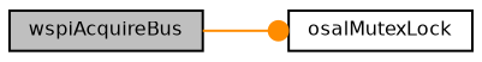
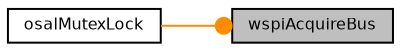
  digraph {
    rankdir=LR
    node [color=black fontname=Helvetica fontsize=8 shape=record]
    n1 [fillcolor=grey75 fontcolor=black height=0.2 label=wspiAcquireBus style=filled width=0.4]
    n2 [height=0.2 label=osalMutexLock width=0.4]
-   n1 -> n2 [color=darkorange fontname=Helvetica fontsize=8 labelfontname=Helvetica labelfontsize=8 style=solid arrowhead=dot]
+   n2 -> n1 [color=darkorange fontname=Helvetica fontsize=8 labelfontname=Helvetica labelfontsize=8 style=solid arrowhead=dot]
  }
